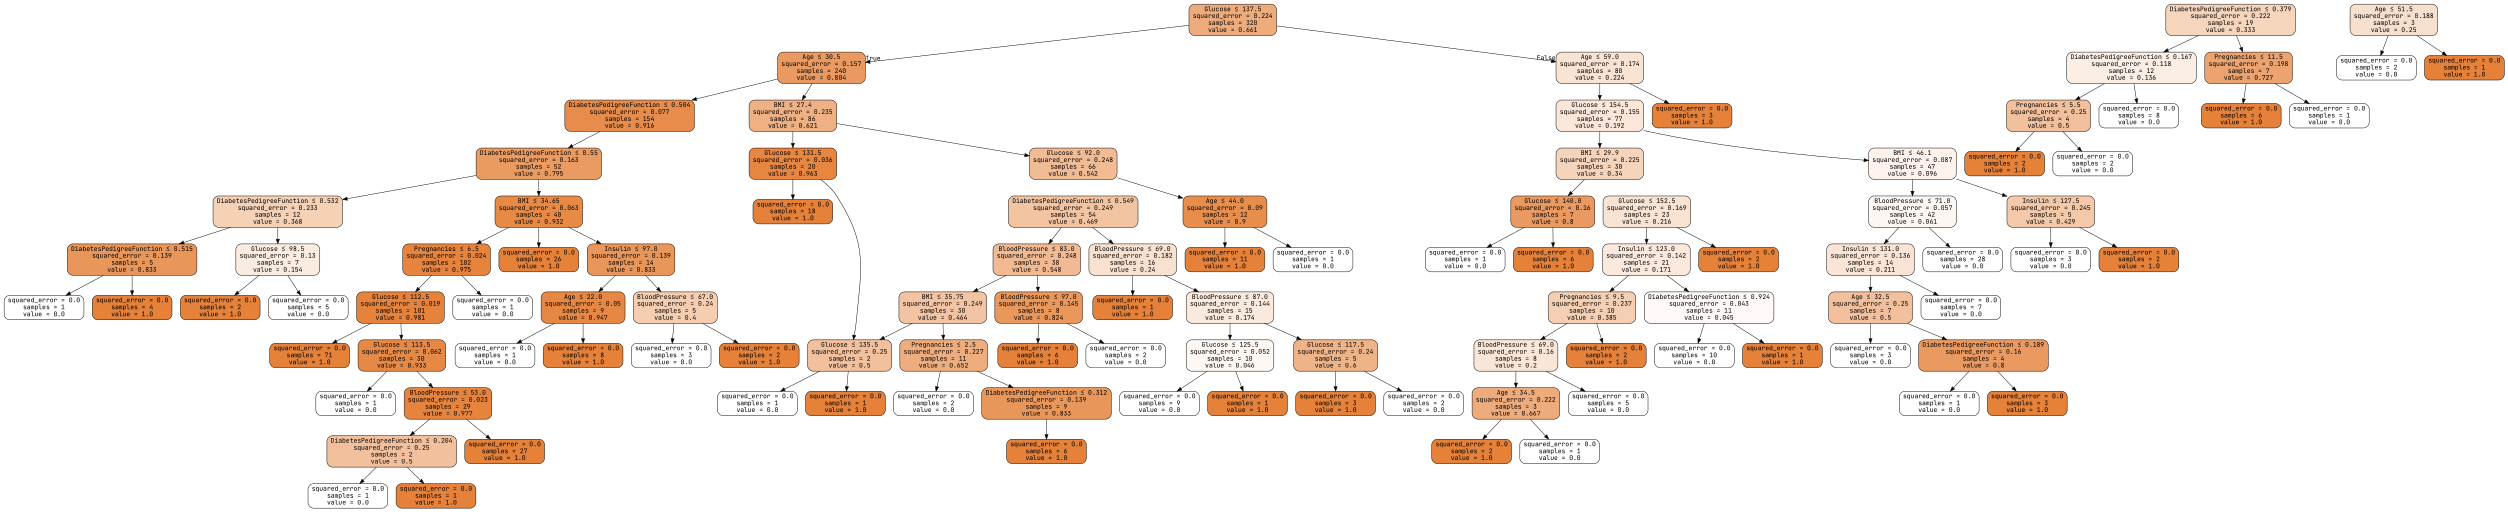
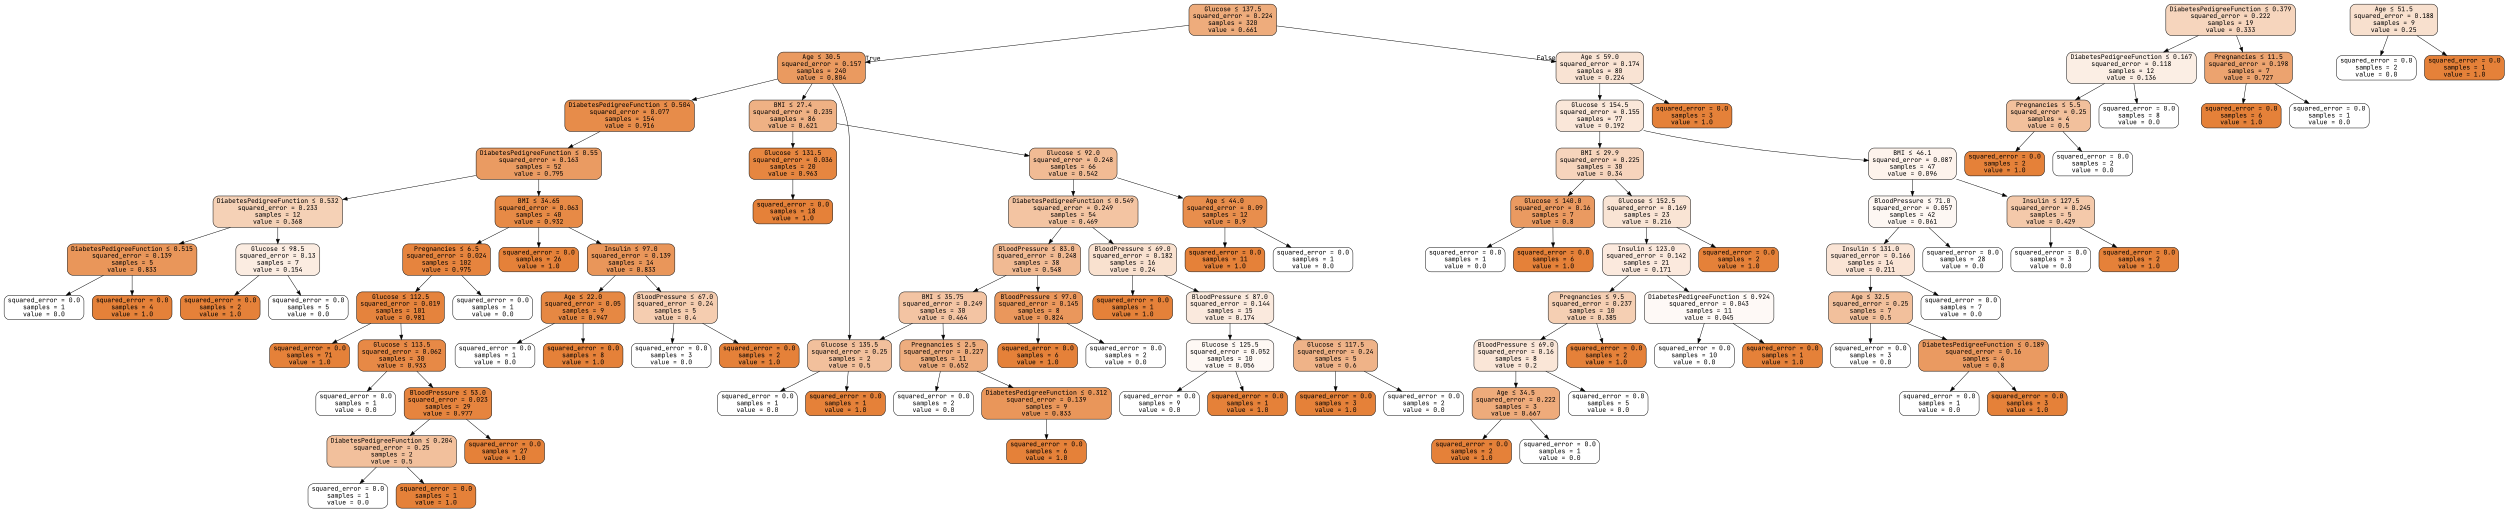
  digraph {
    fontname="JetBrains Mono"
    node [color=black fillcolor="#e58139" fontname="JetBrains Mono" shape=box style="filled, rounded"]
    edge [fontname="JetBrains Mono"]
    n1 [fillcolor="#eeac7c" label=<Glucose &le; 137.5<br/>squared_error = 0.224<br/>samples = 320<br/>value = 0.661>]
    n2 [fillcolor="#ea9a60" label=<Age &le; 30.5<br/>squared_error = 0.157<br/>samples = 240<br/>value = 0.804>]
    n3 [fillcolor="#f9e3d3" label=<Age &le; 59.0<br/>squared_error = 0.174<br/>samples = 80<br/>value = 0.224>]
    n4 [fillcolor="#e78c4a" label=<DiabetesPedigreeFunction &le; 0.504<br/>squared_error = 0.077<br/>samples = 154<br/>value = 0.916>]
    n5 [fillcolor="#efb184" label=<BMI &le; 27.4<br/>squared_error = 0.235<br/>samples = 86<br/>value = 0.621>]
    n6 [fillcolor="#fae7d9" label=<Glucose &le; 154.5<br/>squared_error = 0.155<br/>samples = 77<br/>value = 0.192>]
    n7 [label=<squared_error = 0.0<br/>samples = 3<br/>value = 1.0>]
    n8 [fillcolor="#ea9b62" label=<DiabetesPedigreeFunction &le; 0.55<br/>squared_error = 0.163<br/>samples = 52<br/>value = 0.795>]
    n9 [fillcolor="#e68640" label=<Glucose &le; 131.5<br/>squared_error = 0.036<br/>samples = 20<br/>value = 0.963>]
    n10 [fillcolor="#f1bb94" label=<Glucose &le; 92.0<br/>squared_error = 0.248<br/>samples = 66<br/>value = 0.542>]
    n11 [fillcolor="#e6843e" label=<Pregnancies &le; 6.5<br/>squared_error = 0.024<br/>samples = 102<br/>value = 0.975>]
    n12 [fillcolor="#e5833d" label=<Glucose &le; 112.5<br/>squared_error = 0.019<br/>samples = 101<br/>value = 0.981>]
    n13 [fillcolor="#ffffff" label=<squared_error = 0.0<br/>samples = 1<br/>value = 0.0>]
    n14 [fillcolor="#f5d1b6" label=<DiabetesPedigreeFunction &le; 0.532<br/>squared_error = 0.233<br/>samples = 12<br/>value = 0.368>]
    n15 [fillcolor="#e78a46" label=<BMI &le; 34.65<br/>squared_error = 0.063<br/>samples = 40<br/>value = 0.932>]
    n16 [label=<squared_error = 0.0<br/>samples = 71<br/>value = 1.0>]
    n17 [fillcolor="#e78946" label=<Glucose &le; 113.5<br/>squared_error = 0.062<br/>samples = 30<br/>value = 0.933>]
    n18 [fillcolor="#ffffff" label=<squared_error = 0.0<br/>samples = 1<br/>value = 0.0>]
    n19 [fillcolor="#e6843e" label=<BloodPressure &le; 53.0<br/>squared_error = 0.023<br/>samples = 29<br/>value = 0.977>]
    n20 [fillcolor="#f2c09c" label=<DiabetesPedigreeFunction &le; 0.204<br/>squared_error = 0.25<br/>samples = 2<br/>value = 0.5>]
    n21 [label=<squared_error = 0.0<br/>samples = 27<br/>value = 1.0>]
    n22 [fillcolor="#ffffff" label=<squared_error = 0.0<br/>samples = 1<br/>value = 0.0>]
    n23 [label=<squared_error = 0.0<br/>samples = 1<br/>value = 1.0>]
    n24 [fillcolor="#e9965a" label=<DiabetesPedigreeFunction &le; 0.515<br/>squared_error = 0.139<br/>samples = 5<br/>value = 0.833>]
    n25 [fillcolor="#fbece1" label=<Glucose &le; 98.5<br/>squared_error = 0.13<br/>samples = 7<br/>value = 0.154>]
    n26 [label=<squared_error = 0.0<br/>samples = 26<br/>value = 1.0>]
    n27 [fillcolor="#e9965a" label=<Insulin &le; 97.0<br/>squared_error = 0.139<br/>samples = 14<br/>value = 0.833>]
    n28 [fillcolor="#ffffff" label=<squared_error = 0.0<br/>samples = 1<br/>value = 0.0>]
    n29 [label=<squared_error = 0.0<br/>samples = 4<br/>value = 1.0>]
    n30 [label=<squared_error = 0.0<br/>samples = 2<br/>value = 1.0>]
    n31 [fillcolor="#ffffff" label=<squared_error = 0.0<br/>samples = 5<br/>value = 0.0>]
    n32 [fillcolor="#e68843" label=<Age &le; 22.0<br/>squared_error = 0.05<br/>samples = 9<br/>value = 0.947>]
    n33 [fillcolor="#f5cdb0" label=<BloodPressure &le; 67.0<br/>squared_error = 0.24<br/>samples = 5<br/>value = 0.4>]
    n34 [fillcolor="#ffffff" label=<squared_error = 0.0<br/>samples = 1<br/>value = 0.0>]
    n35 [label=<squared_error = 0.0<br/>samples = 8<br/>value = 1.0>]
    n36 [fillcolor="#ffffff" label=<squared_error = 0.0<br/>samples = 3<br/>value = 0.0>]
    n37 [label=<squared_error = 0.0<br/>samples = 2<br/>value = 1.0>]
    n38 [label=<squared_error = 0.0<br/>samples = 18<br/>value = 1.0>]
    n39 [fillcolor="#f2c09c" label=<Glucose &le; 135.5<br/>squared_error = 0.25<br/>samples = 2<br/>value = 0.5>]
    n40 [fillcolor="#e88e4d" label=<Age &le; 44.0<br/>squared_error = 0.09<br/>samples = 12<br/>value = 0.9>]
    n41 [fillcolor="#f3c4a2" label=<DiabetesPedigreeFunction &le; 0.549<br/>squared_error = 0.249<br/>samples = 54<br/>value = 0.469>]
    n42 [fillcolor="#ffffff" label=<squared_error = 0.0<br/>samples = 1<br/>value = 0.0>]
    n43 [label=<squared_error = 0.0<br/>samples = 1<br/>value = 1.0>]
    n44 [label=<squared_error = 0.0<br/>samples = 11<br/>value = 1.0>]
    n45 [fillcolor="#ffffff" label=<squared_error = 0.0<br/>samples = 1<br/>value = 0.0>]
    n46 [fillcolor="#f1ba93" label=<BloodPressure &le; 83.0<br/>squared_error = 0.248<br/>samples = 38<br/>value = 0.548>]
    n47 [fillcolor="#f9e1cf" label=<BloodPressure &le; 69.0<br/>squared_error = 0.182<br/>samples = 16<br/>value = 0.24>]
    n48 [fillcolor="#f3c4a3" label=<BMI &le; 35.75<br/>squared_error = 0.249<br/>samples = 30<br/>value = 0.464>]
    n49 [fillcolor="#ea975c" label=<BloodPressure &le; 97.0<br/>squared_error = 0.145<br/>samples = 8<br/>value = 0.824>]
    n50 [label=<squared_error = 0.0<br/>samples = 1<br/>value = 1.0>]
    n51 [fillcolor="#fae9dd" label=<BloodPressure &le; 87.0<br/>squared_error = 0.144<br/>samples = 15<br/>value = 0.174>]
    n52 [fillcolor="#eead7e" label=<Pregnancies &le; 2.5<br/>squared_error = 0.227<br/>samples = 11<br/>value = 0.652>]
    n53 [label=<squared_error = 0.0<br/>samples = 6<br/>value = 1.0>]
    n54 [fillcolor="#ffffff" label=<squared_error = 0.0<br/>samples = 2<br/>value = 0.0>]
    n55 [fillcolor="#f6d5bd" label=<DiabetesPedigreeFunction &le; 0.379<br/>squared_error = 0.222<br/>samples = 19<br/>value = 0.333>]
    n56 [fillcolor="#fbeee4" label=<DiabetesPedigreeFunction &le; 0.167<br/>squared_error = 0.118<br/>samples = 12<br/>value = 0.136>]
    n57 [fillcolor="#eca36f" label=<Pregnancies &le; 11.5<br/>squared_error = 0.198<br/>samples = 7<br/>value = 0.727>]
    n58 [fillcolor="#ffffff" label=<squared_error = 0.0<br/>samples = 2<br/>value = 0.0>]
    n59 [fillcolor="#e9965a" label=<DiabetesPedigreeFunction &le; 0.312<br/>squared_error = 0.139<br/>samples = 9<br/>value = 0.833>]
    n60 [fillcolor="#f2c09c" label=<Pregnancies &le; 5.5<br/>squared_error = 0.25<br/>samples = 4<br/>value = 0.5>]
    n61 [fillcolor="#ffffff" label=<squared_error = 0.0<br/>samples = 8<br/>value = 0.0>]
    n62 [label=<squared_error = 0.0<br/>samples = 6<br/>value = 1.0>]
    n63 [fillcolor="#ffffff" label=<squared_error = 0.0<br/>samples = 1<br/>value = 0.0>]
    n64 [label=<squared_error = 0.0<br/>samples = 2<br/>value = 1.0>]
    n65 [fillcolor="#ffffff" label=<squared_error = 0.0<br/>samples = 2<br/>value = 0.0>]
    n66 [label=<squared_error = 0.0<br/>samples = 6<br/>value = 1.0>]
-   n67 [fillcolor="#f8e0ce" label=<Age &le; 51.5<br/>squared_error = 0.188<br/>samples = 3<br/>value = 0.25>]
+   n67 [fillcolor="#f8e0ce" label=<Age &le; 51.5<br/>squared_error = 0.188<br/>samples = 9<br/>value = 0.25>]
    n68 [fillcolor="#ffffff" label=<squared_error = 0.0<br/>samples = 2<br/>value = 0.0>]
    n69 [label=<squared_error = 0.0<br/>samples = 1<br/>value = 1.0>]
-   n70 [fillcolor="#fef8f4" label=<Glucose &le; 125.5<br/>squared_error = 0.052<br/>samples = 10<br/>value = 0.046>]
+   n70 [fillcolor="#fef8f4" label=<Glucose &le; 125.5<br/>squared_error = 0.052<br/>samples = 10<br/>value = 0.056>]
    n71 [fillcolor="#efb388" label=<Glucose &le; 117.5<br/>squared_error = 0.24<br/>samples = 5<br/>value = 0.6>]
    n72 [fillcolor="#ffffff" label=<squared_error = 0.0<br/>samples = 9<br/>value = 0.0>]
    n73 [label=<squared_error = 0.0<br/>samples = 1<br/>value = 1.0>]
    n74 [label=<squared_error = 0.0<br/>samples = 3<br/>value = 1.0>]
    n75 [fillcolor="#ffffff" label=<squared_error = 0.0<br/>samples = 2<br/>value = 0.0>]
    n76 [fillcolor="#f6d4bc" label=<BMI &le; 29.9<br/>squared_error = 0.225<br/>samples = 30<br/>value = 0.34>]
    n77 [fillcolor="#fdf3ec" label=<BMI &le; 46.1<br/>squared_error = 0.087<br/>samples = 47<br/>value = 0.096>]
    n78 [fillcolor="#ea9a61" label=<Glucose &le; 140.0<br/>squared_error = 0.16<br/>samples = 7<br/>value = 0.8>]
    n79 [fillcolor="#f9e4d4" label=<Glucose &le; 152.5<br/>squared_error = 0.169<br/>samples = 23<br/>value = 0.216>]
    n80 [fillcolor="#fdf7f3" label=<BloodPressure &le; 71.0<br/>squared_error = 0.057<br/>samples = 42<br/>value = 0.061>]
    n81 [fillcolor="#f4c9aa" label=<Insulin &le; 127.5<br/>squared_error = 0.245<br/>samples = 5<br/>value = 0.429>]
    n82 [fillcolor="#ffffff" label=<squared_error = 0.0<br/>samples = 1<br/>value = 0.0>]
    n83 [label=<squared_error = 0.0<br/>samples = 6<br/>value = 1.0>]
    n84 [fillcolor="#fbe9dd" label=<Insulin &le; 123.0<br/>squared_error = 0.142<br/>samples = 21<br/>value = 0.171>]
    n85 [label=<squared_error = 0.0<br/>samples = 2<br/>value = 1.0>]
    n86 [fillcolor="#f5cfb3" label=<Pregnancies &le; 9.5<br/>squared_error = 0.237<br/>samples = 10<br/>value = 0.385>]
    n87 [fillcolor="#fef9f6" label=<DiabetesPedigreeFunction &le; 0.924<br/>squared_error = 0.043<br/>samples = 11<br/>value = 0.045>]
    n88 [fillcolor="#fae6d7" label=<BloodPressure &le; 69.0<br/>squared_error = 0.16<br/>samples = 8<br/>value = 0.2>]
    n89 [label=<squared_error = 0.0<br/>samples = 2<br/>value = 1.0>]
    n90 [fillcolor="#ffffff" label=<squared_error = 0.0<br/>samples = 10<br/>value = 0.0>]
    n91 [label=<squared_error = 0.0<br/>samples = 1<br/>value = 1.0>]
    n92 [fillcolor="#eeab7b" label=<Age &le; 34.5<br/>squared_error = 0.222<br/>samples = 3<br/>value = 0.667>]
    n93 [fillcolor="#ffffff" label=<squared_error = 0.0<br/>samples = 5<br/>value = 0.0>]
    n94 [label=<squared_error = 0.0<br/>samples = 2<br/>value = 1.0>]
    n95 [fillcolor="#ffffff" label=<squared_error = 0.0<br/>samples = 1<br/>value = 0.0>]
-   n96 [fillcolor="#fae4d5" label=<Insulin &le; 131.0<br/>squared_error = 0.136<br/>samples = 14<br/>value = 0.211>]
+   n96 [fillcolor="#fae4d5" label=<Insulin &le; 131.0<br/>squared_error = 0.166<br/>samples = 14<br/>value = 0.211>]
    n97 [fillcolor="#ffffff" label=<squared_error = 0.0<br/>samples = 28<br/>value = 0.0>]
    n98 [fillcolor="#ffffff" label=<squared_error = 0.0<br/>samples = 3<br/>value = 0.0>]
    n99 [label=<squared_error = 0.0<br/>samples = 2<br/>value = 1.0>]
    n100 [fillcolor="#f2c09c" label=<Age &le; 32.5<br/>squared_error = 0.25<br/>samples = 7<br/>value = 0.5>]
    n101 [fillcolor="#ffffff" label=<squared_error = 0.0<br/>samples = 7<br/>value = 0.0>]
    n102 [fillcolor="#ffffff" label=<squared_error = 0.0<br/>samples = 3<br/>value = 0.0>]
    n103 [fillcolor="#ea9a61" label=<DiabetesPedigreeFunction &le; 0.189<br/>squared_error = 0.16<br/>samples = 4<br/>value = 0.8>]
    n104 [fillcolor="#ffffff" label=<squared_error = 0.0<br/>samples = 1<br/>value = 0.0>]
    n105 [label=<squared_error = 0.0<br/>samples = 3<br/>value = 1.0>]
    n1 -> n2 [headlabel=True labelangle=45 labeldistance=2.5]
    n1 -> n3 [headlabel=False labelangle=-45 labeldistance=2.5]
    n2 -> n4
    n2 -> n5
    n3 -> n6
    n3 -> n7
    n4 -> n8
    n5 -> n9
    n5 -> n10
    n6 -> n76
    n6 -> n77
    n8 -> n14
    n8 -> n15
    n9 -> n38
-   n9 -> n39
+   n2 -> n39
    n10 -> n40
+   n10 -> n41
    n11 -> n12
    n11 -> n13
    n12 -> n16
    n12 -> n17
    n14 -> n24
    n14 -> n25
    n15 -> n11
    n15 -> n26
    n15 -> n27
    n17 -> n18
    n17 -> n19
    n19 -> n20
    n19 -> n21
    n20 -> n22
    n20 -> n23
    n24 -> n28
    n24 -> n29
    n25 -> n30
    n25 -> n31
    n27 -> n32
    n27 -> n33
    n32 -> n34
    n32 -> n35
    n33 -> n36
    n33 -> n37
    n39 -> n42
    n39 -> n43
    n40 -> n44
    n40 -> n45
    n41 -> n46
    n41 -> n47
    n46 -> n48
    n46 -> n49
    n47 -> n50
    n47 -> n51
    n48 -> n39
    n48 -> n52
    n49 -> n53
    n49 -> n54
    n51 -> n70
    n51 -> n71
    n52 -> n58
    n52 -> n59
    n55 -> n56
    n55 -> n57
    n56 -> n60
    n56 -> n61
    n57 -> n62
    n57 -> n63
    n59 -> n66
    n60 -> n64
    n60 -> n65
    n67 -> n68
    n67 -> n69
    n70 -> n72
    n70 -> n73
    n71 -> n74
    n71 -> n75
    n76 -> n78
+   n76 -> n79
    n77 -> n80
    n77 -> n81
    n78 -> n82
    n78 -> n83
    n79 -> n84
    n79 -> n85
    n80 -> n96
    n80 -> n97
    n81 -> n98
    n81 -> n99
    n84 -> n86
    n84 -> n87
    n86 -> n88
    n86 -> n89
    n87 -> n90
    n87 -> n91
    n88 -> n92
    n88 -> n93
    n92 -> n94
    n92 -> n95
    n96 -> n100
    n96 -> n101
    n100 -> n102
    n100 -> n103
    n103 -> n104
    n103 -> n105
  }
